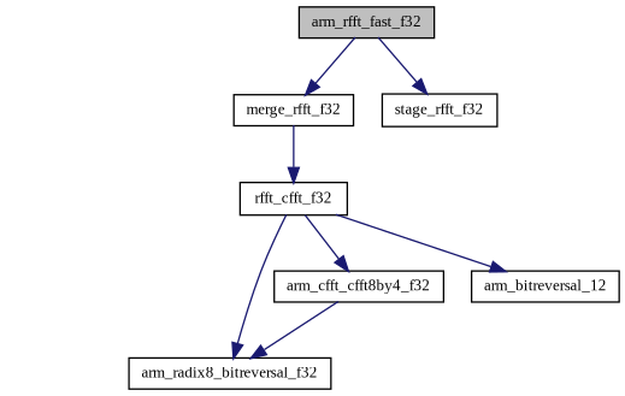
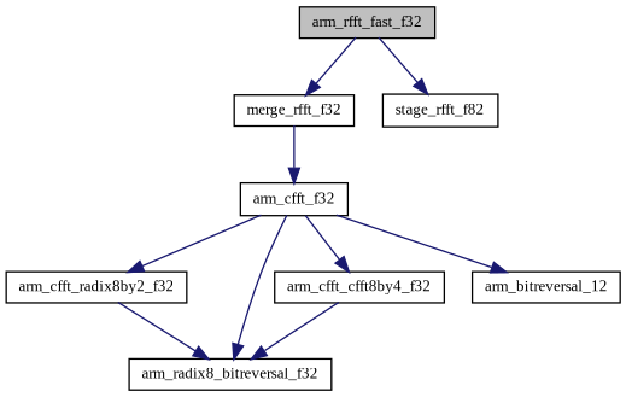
  digraph {
    fontname="Liberation Serif"
    rankdir=TB
    node [color=black fillcolor=white fontname="Liberation Serif" fontsize=10 shape=record style=filled]
    edge [color=midnightblue fontname="Liberation Serif" fontsize=10 labelfontname=Helvetica labelfontsize=10 style=solid]
    n1 [fillcolor=grey75 fontcolor=black height=0.2 label=arm_rfft_fast_f32 width=0.4]
    n2 [height=0.2 label=merge_rfft_f32 width=0.4]
-   n3 [height=0.2 label=stage_rfft_f32 width=0.4]
-   n4 [height=0.2 label=rfft_cfft_f32 width=0.4]
+   n3 [height=0.2 label=stage_rfft_f82 width=0.4]
+   n4 [height=0.2 label=arm_cfft_f32 width=0.4]
+   n5 [height=0.2 label=arm_cfft_radix8by2_f32 width=0.4]
    n6 [height=0.2 label=arm_radix8_bitreversal_f32 width=0.4]
    n7 [height=0.2 label=arm_cfft_cfft8by4_f32 width=0.4]
    n8 [height=0.2 label=arm_bitreversal_12 width=0.4]
    n1 -> n2
    n1 -> n3
    n2 -> n4
+   n4 -> n5
    n4 -> n6
    n4 -> n7
    n4 -> n8
+   n5 -> n6
    n7 -> n6
  }
